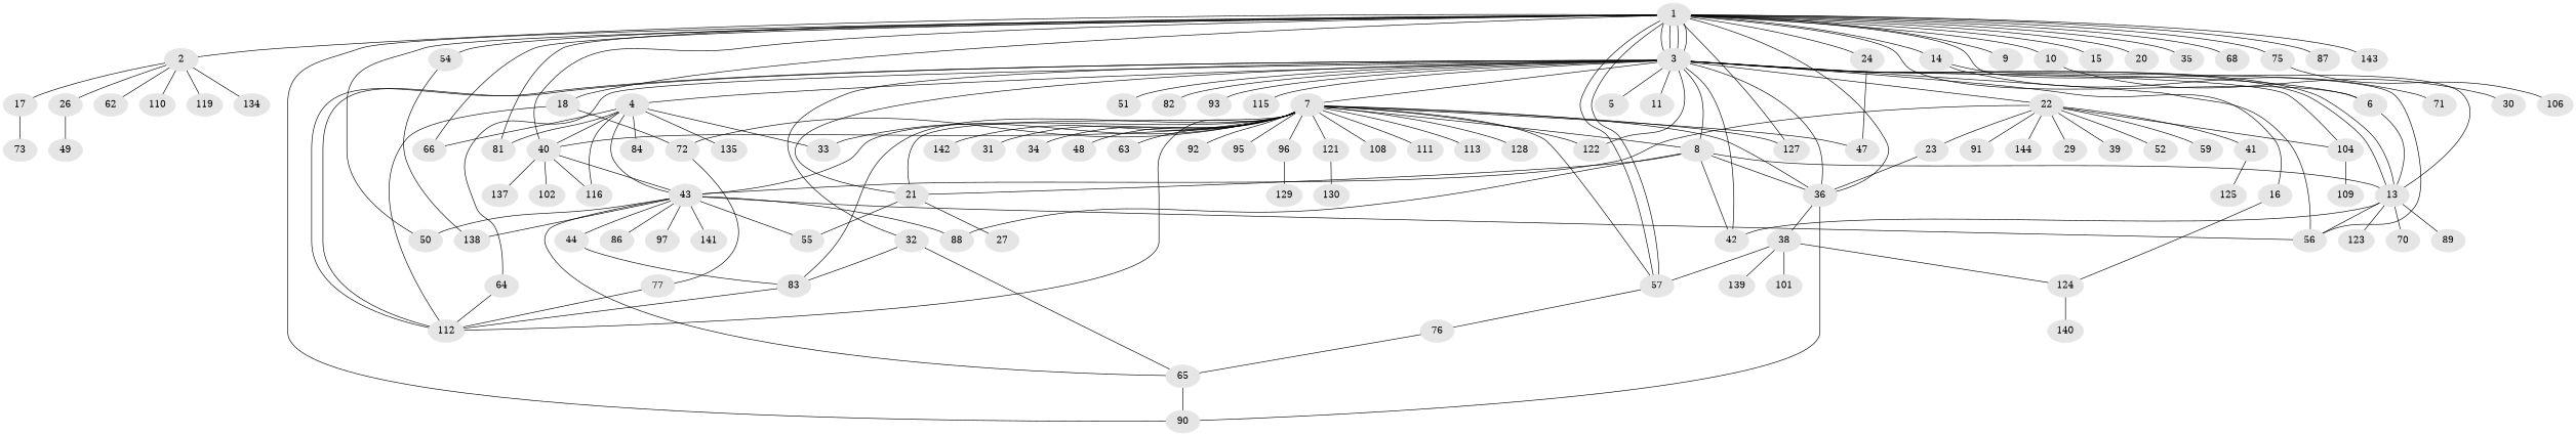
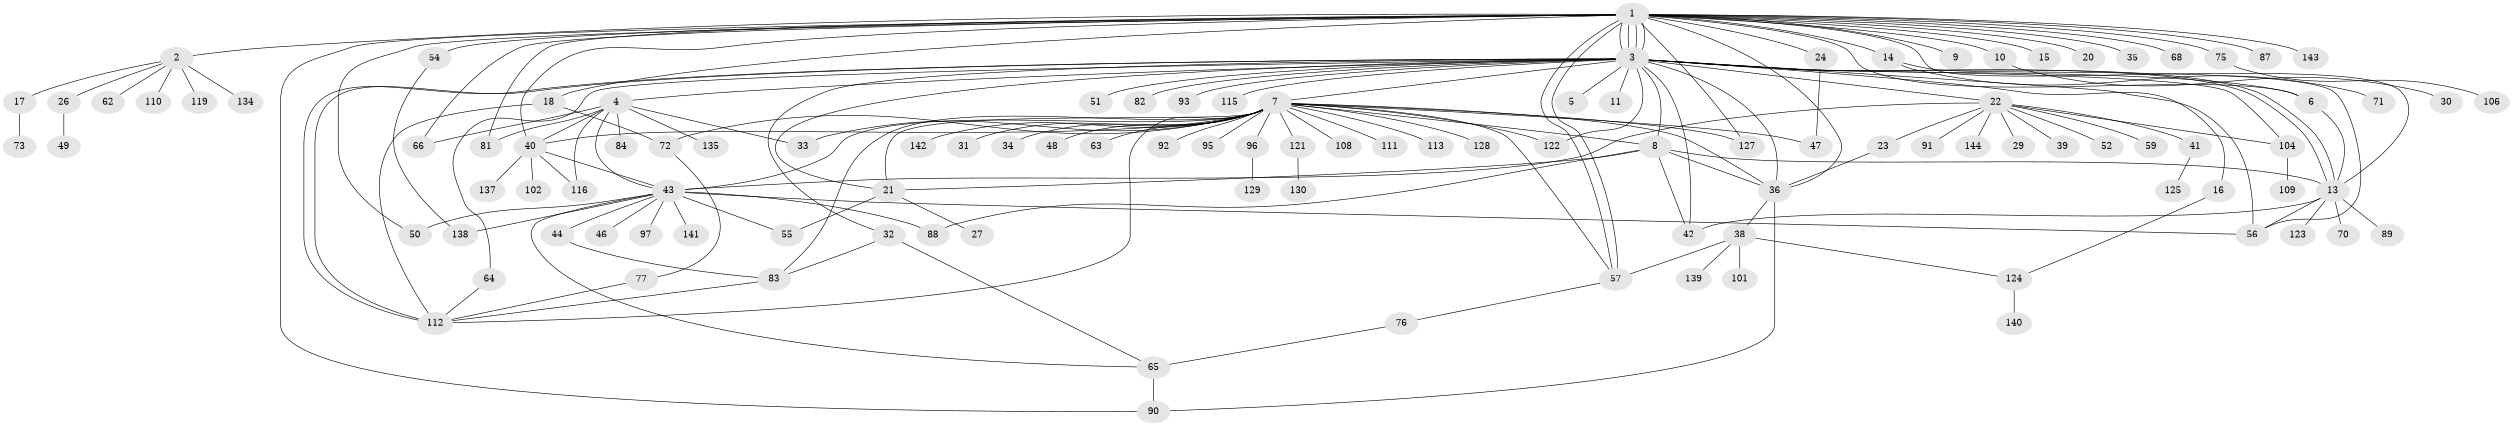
  graph {
    node [color=gray90 style=filled]
    1 [super="+19"]
    2 [super="+28"]
    3 [super="+25"]
    6 [super="+67"]
    9
    10 [super="+37"]
    13 [super="+58"]
    14 [super="+105"]
    15
    18 [super="+126"]
    20 [super="+94"]
    24 [super="+74"]
    35
    36 [super="+99"]
    40 [super="+46"]
    50 [super="+100"]
    54 [super="+114"]
    57 [super="+136"]
    66
    68
    75
    81
    87
    90
    127
    143
    17
    26 [super="+45"]
    62
    110
    119
    134
    4 [super="+12"]
    5
    7 [super="+53"]
    8 [super="+69"]
    11
    16 [super="+60"]
    21 [super="+103"]
    22 [super="+117"]
    32 [super="+132"]
    42 [super="+61"]
    51
    56
    64
    82
    93
    104 [super="+133"]
    112 [super="+118"]
    115
    122
    30 [super="+120"]
    70
    89
    123
    71
    72 [super="+85"]
    47
    38 [super="+79"]
    43 [super="+78"]
    116
    102 [super="+107"]
    137
    138
    76
    106
    73
    49
    33
    84
    135
    31 [super="+98"]
    34
    48 [super="+145"]
    63
    83
    92
    95
    96
    108
    111
    113
    121
    128
    142
    88
    124 [super="+131"]
    27
    55
    23 [super="+80"]
    29
    39
    41
    52
    59
    91
    144
    65
    109
    44
-   86
+   86 [label=46]
    97
    141
    77
    129
    130
    140
    125
    101
    139
    1 -- 2 [weight=2]
    1 -- 3
    1 -- 3
    1 -- 3
    1 -- 3
    1 -- 6
    1 -- 9
    1 -- 10
    1 -- 13
    1 -- 14
    1 -- 15
    1 -- 18
    1 -- 20
    1 -- 24
    1 -- 35
    1 -- 36
    1 -- 40
    1 -- 50
    1 -- 54 [weight=2]
    1 -- 57
    1 -- 57
    1 -- 66
    1 -- 68
    1 -- 75
    1 -- 81
    1 -- 87
    1 -- 90
    1 -- 127
    1 -- 143
    2 -- 17
    2 -- 26
    2 -- 62
    2 -- 110
    2 -- 119
    2 -- 134
    3 -- 6
    3 -- 13
    3 -- 13
    3 -- 36
    3 -- 4
    3 -- 5
    3 -- 7
    3 -- 8
    3 -- 11
    3 -- 16
    3 -- 21
    3 -- 22
    3 -- 32
    3 -- 42
    3 -- 51
    3 -- 56
    3 -- 64
    3 -- 82
    3 -- 93
    3 -- 104
    3 -- 112 [weight=2]
    3 -- 112
    3 -- 115
    3 -- 122
    6 -- 13
    10 -- 30
    13 -- 42
    13 -- 56
    13 -- 70
    13 -- 89
    13 -- 123
    14 -- 56
    14 -- 71
    18 -- 112
    18 -- 72
    24 -- 47
    36 -- 90
    36 -- 38
    40 -- 43
    40 -- 116
    40 -- 102
    40 -- 137
    54 -- 138
    57 -- 76
    75 -- 106
    17 -- 73
    26 -- 49
    4 -- 40
    4 -- 66
    4 -- 81
    4 -- 43
    4 -- 116
    4 -- 33
    4 -- 84
    4 -- 135
    7 -- 36
    7 -- 40
    7 -- 57
    7 -- 127
    7 -- 8
    7 -- 21
    7 -- 112
    7 -- 122
    7 -- 72
    7 -- 47
    7 -- 43 [weight=2]
    7 -- 33
    7 -- 31
    7 -- 34
    7 -- 48
    7 -- 63
    7 -- 83
    7 -- 92
    7 -- 95
    7 -- 96
    7 -- 108
    7 -- 111
    7 -- 113
    7 -- 121
    7 -- 128
    7 -- 142
    8 -- 13
    8 -- 36
    8 -- 21
    8 -- 42
    8 -- 88
    16 -- 124
    21 -- 27
    21 -- 55
    22 -- 104
    22 -- 43 [weight=2]
    22 -- 23
    22 -- 29
    22 -- 39
    22 -- 41
    22 -- 52
    22 -- 59
    22 -- 91
    22 -- 144
    32 -- 83
    32 -- 65
    64 -- 112
    104 -- 109
    72 -- 77
    38 -- 57
    38 -- 124
    38 -- 101
    38 -- 139
    43 -- 50
    43 -- 56
    43 -- 138
    43 -- 88
    43 -- 55
    43 -- 65
    43 -- 44
    43 -- 86
    43 -- 97
    43 -- 141
    76 -- 65
    83 -- 112
    96 -- 129
    121 -- 130
    124 -- 140
    23 -- 36
    41 -- 125
    65 -- 90
    44 -- 83
    77 -- 112
  }
